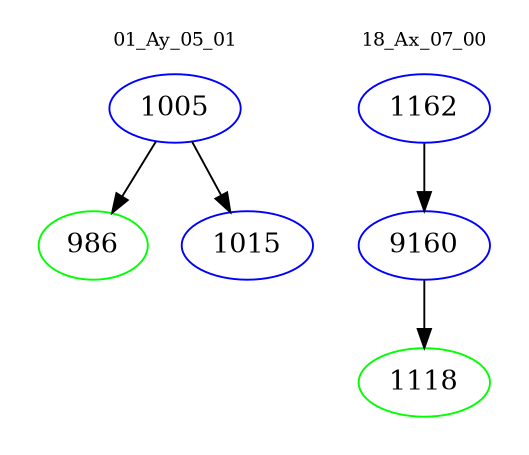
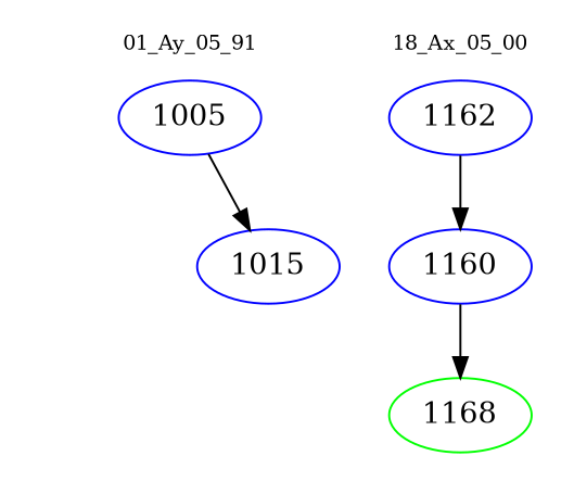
  digraph {
    node [color=blue]
    edge [color=black]
    n1 [label=1005]
-   n2 [color=green label=986]
    n3 [label=1015]
    n4 [label=1162]
-   n5 [label=9160]
-   n6 [color=green label=1118]
+   n5 [label=1160]
+   n6 [color=green label=1168]
    subgraph cluster_1 {
      color=white
      fontsize=10
-     label="01_Ay_05_01"
+     label="01_Ay_05_91"
      n1
-     n2
      n3
    }
    subgraph cluster_2 {
      color=white
      fontsize=10
-     label="18_Ax_07_00"
+     label="18_Ax_05_00"
      n4
      n5
      n6
    }
-   n1 -> n2
    n1 -> n3
    n4 -> n5
    n5 -> n6
  }
